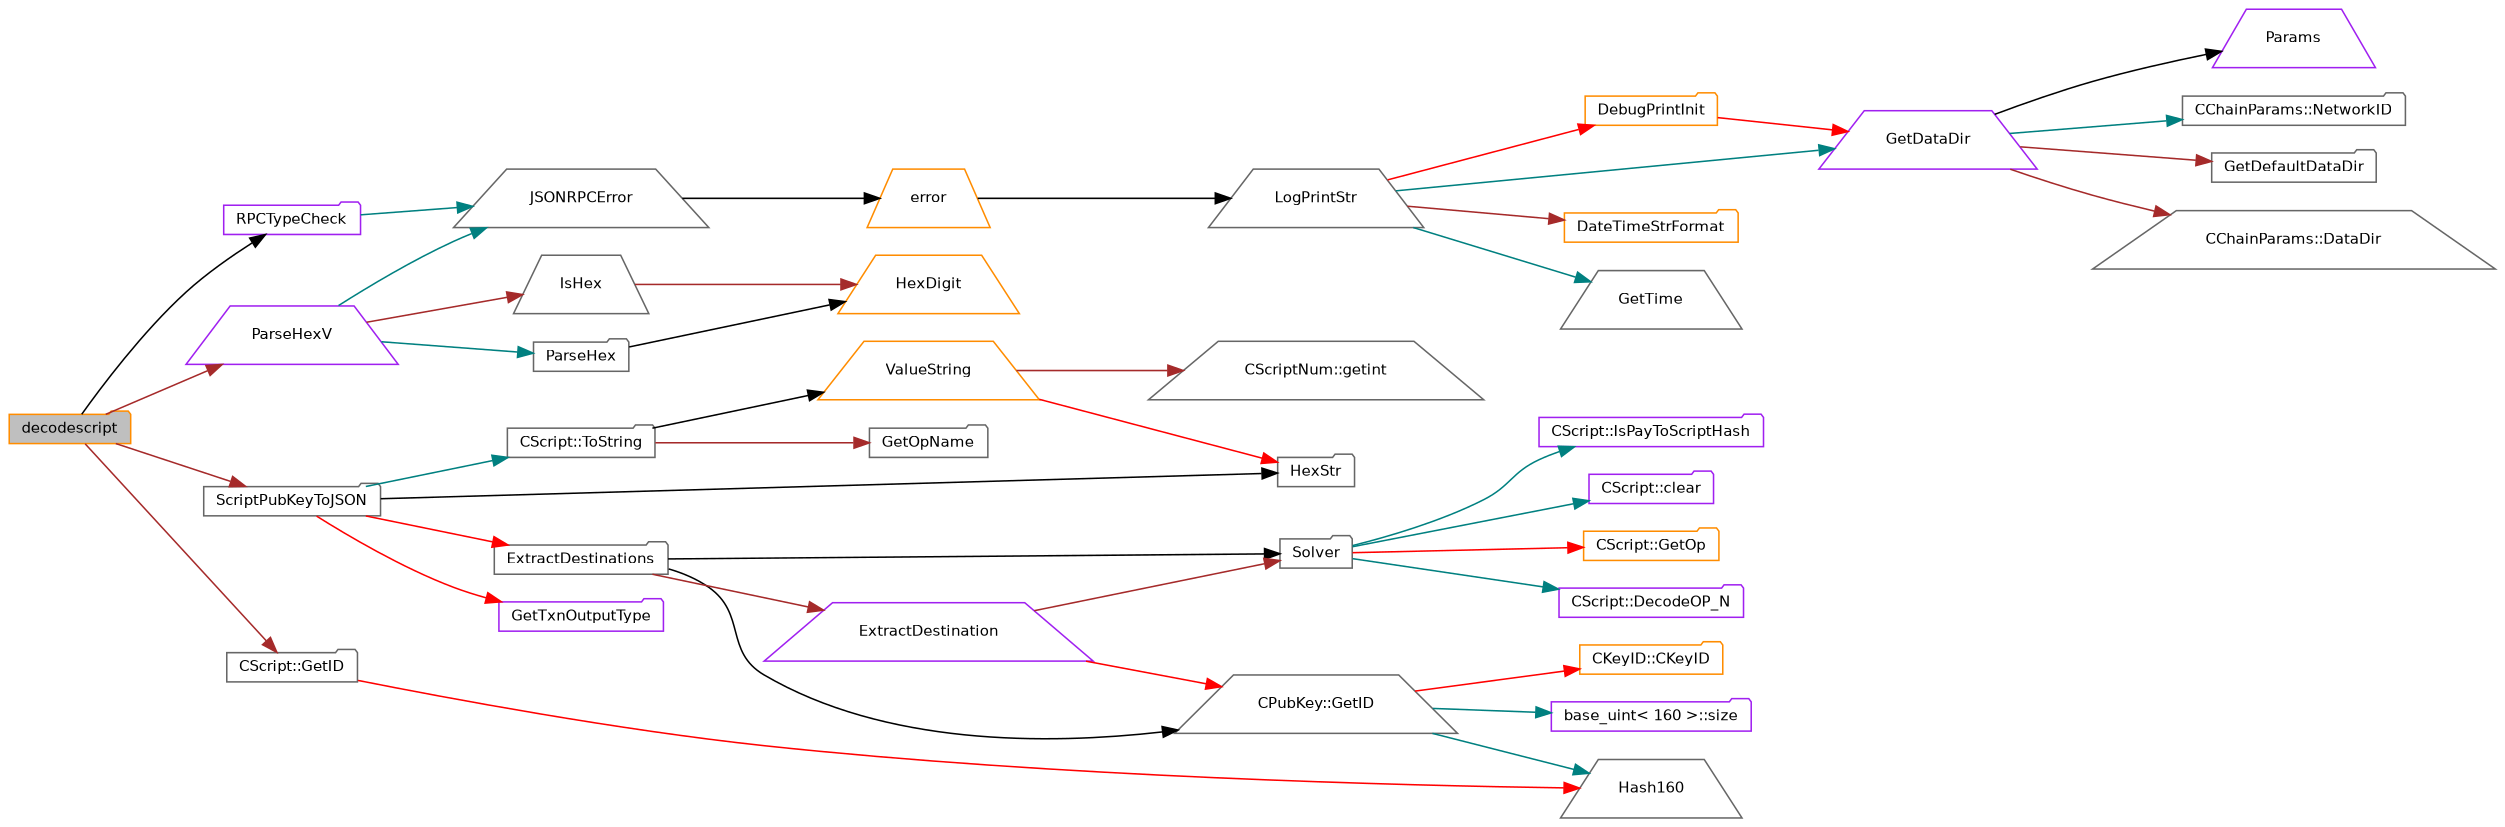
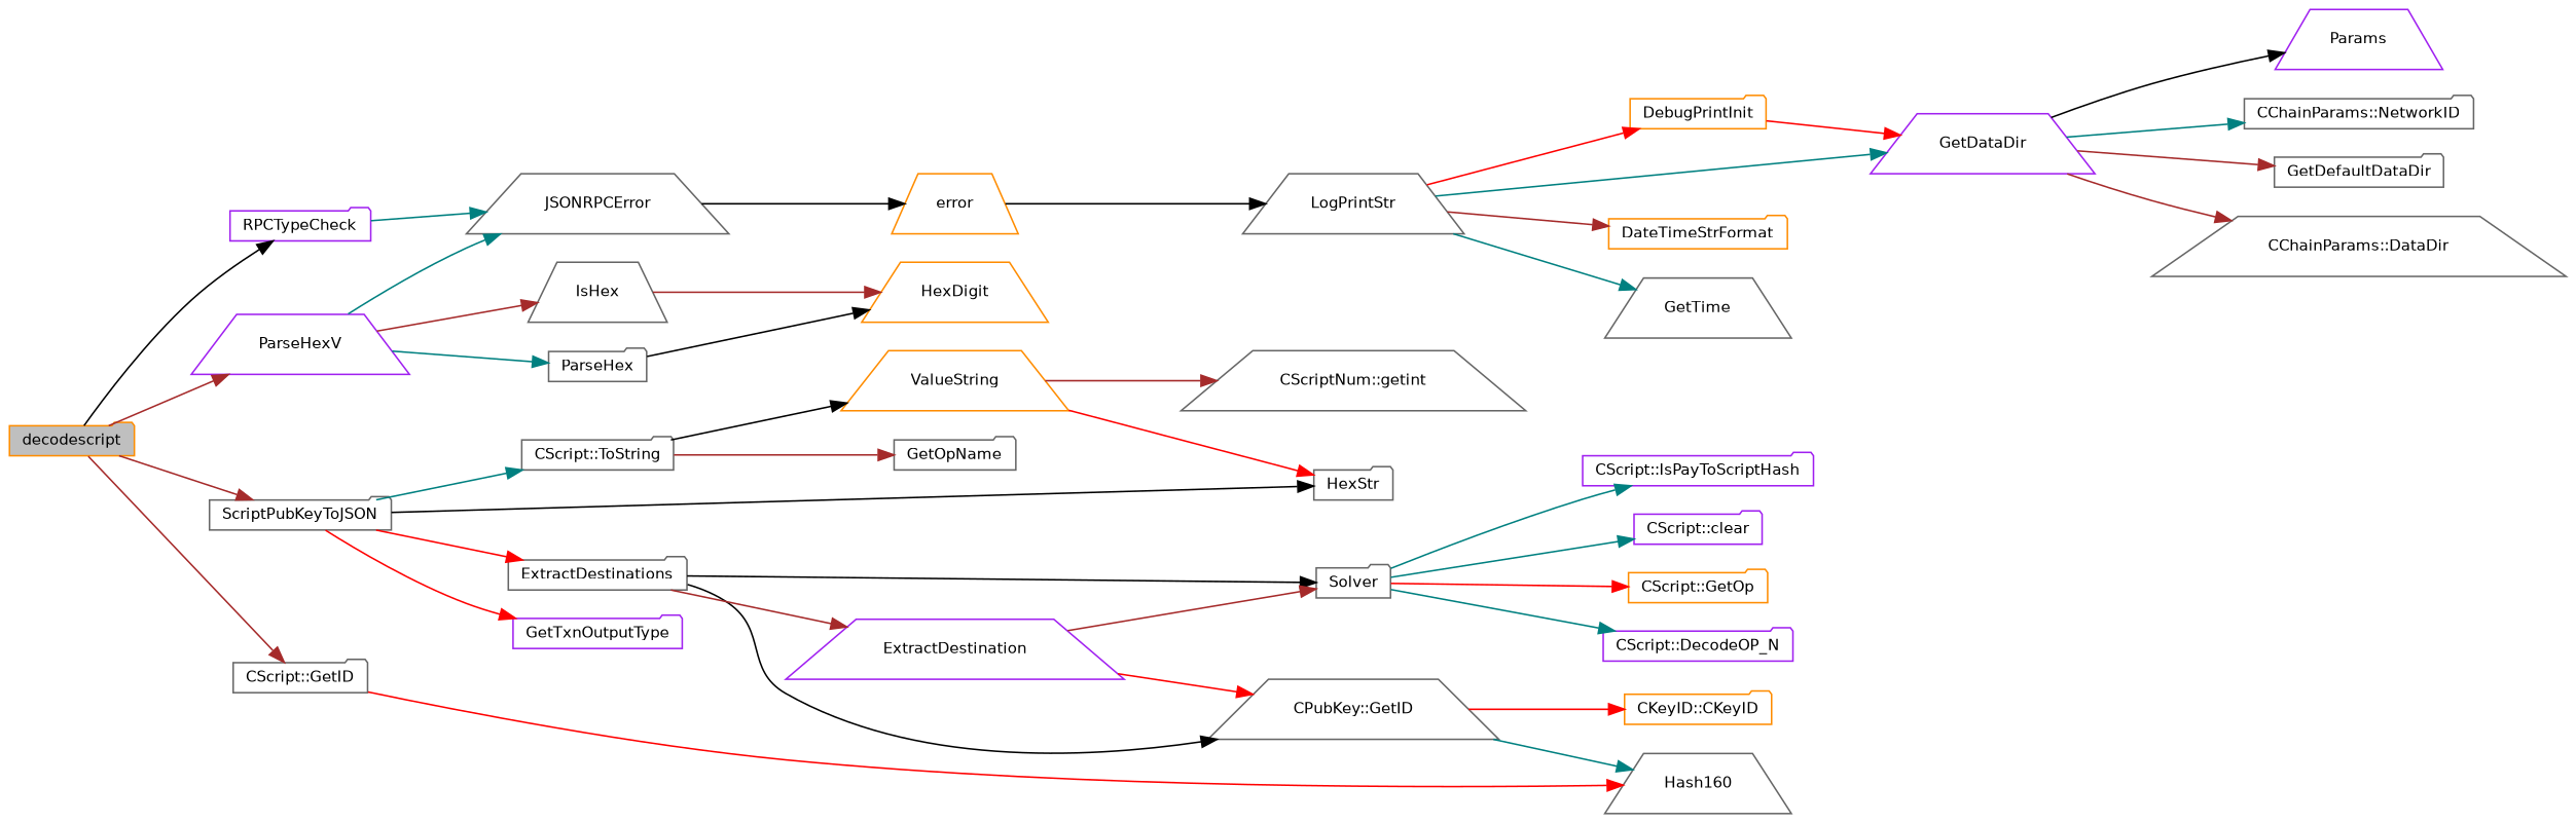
  digraph {
    rankdir=LR
    node [color=gray40 fillcolor=white fontname=Helvetica fontsize=10 shape=folder style=filled]
    edge [color=brown fontname=Helvetica fontsize=10 labelfontname=Helvetica labelfontsize=10 style=solid]
    n1 [color=darkorange fillcolor=grey75 fontcolor=black height=0.2 label=decodescript width=0.4]
    n2 [color=purple height=0.2 label=RPCTypeCheck width=0.4]
    n3 [color=purple height=0.2 label=ParseHexV shape=trapezium width=0.4]
    n4 [height=0.2 label=ScriptPubKeyToJSON width=0.4]
    n5 [height=0.2 label="CScript::GetID" width=0.4]
    n6 [height=0.2 label=JSONRPCError shape=trapezium width=0.4]
    n7 [height=0.2 label=IsHex shape=trapezium width=0.4]
    n8 [height=0.2 label=ParseHex width=0.4]
    n9 [height=0.2 label="CScript::ToString" width=0.4]
    n10 [height=0.2 label=HexStr width=0.4]
    n11 [height=0.2 label=ExtractDestinations width=0.4]
    n12 [color=purple height=0.2 label=GetTxnOutputType width=0.4]
    n13 [height=0.2 label=Hash160 shape=trapezium width=0.4]
    n14 [color=darkorange height=0.2 label=error shape=trapezium width=0.4]
    n15 [height=0.2 label=LogPrintStr shape=trapezium width=0.4]
    n16 [color=darkorange height=0.2 label=DebugPrintInit width=0.4]
    n17 [color=purple height=0.2 label=GetDataDir shape=trapezium width=0.4]
    n18 [color=darkorange height=0.2 label=DateTimeStrFormat width=0.4]
    n19 [height=0.2 label=GetTime shape=trapezium width=0.4]
    n20 [color=purple height=0.2 label=Params shape=trapezium width=0.4]
    n21 [height=0.2 label="CChainParams::NetworkID" width=0.4]
    n22 [height=0.2 label=GetDefaultDataDir width=0.4]
    n23 [height=0.2 label="CChainParams::DataDir" shape=trapezium width=0.4]
    n24 [color=darkorange height=0.2 label=HexDigit shape=trapezium width=0.4]
    n25 [color=darkorange height=0.2 label=ValueString shape=trapezium width=0.4]
    n26 [height=0.2 label=GetOpName width=0.4]
    n27 [height=0.2 label=Solver width=0.4]
    n28 [height=0.2 label="CPubKey::GetID" shape=trapezium width=0.4]
    n29 [color=purple height=0.2 label=ExtractDestination shape=trapezium width=0.4]
    n30 [height=0.2 label="CScriptNum::getint" shape=trapezium width=0.4]
    n31 [color=purple height=0.2 label="CScript::IsPayToScriptHash" width=0.4]
    n32 [color=purple height=0.2 label="CScript::clear" width=0.4]
    n33 [color=darkorange height=0.2 label="CScript::GetOp" width=0.4]
    n34 [color=purple height=0.2 label="CScript::DecodeOP_N" width=0.4]
    n35 [color=darkorange height=0.2 label="CKeyID::CKeyID" width=0.4]
-   n36 [color=purple height=0.2 label="base_uint\< 160 \>::size" width=0.4]
    n1 -> n2 [color=black]
    n1 -> n3
    n1 -> n4
    n1 -> n5
    n2 -> n6 [color=teal]
    n3 -> n6 [color=teal]
    n3 -> n7
    n3 -> n8 [color=teal]
    n4 -> n9 [color=teal]
    n4 -> n10 [color=black]
    n4 -> n11 [color=red]
    n4 -> n12 [color=red]
    n5 -> n13 [color=red]
    n6 -> n14 [color=black]
    n7 -> n24
    n8 -> n24 [color=black]
    n9 -> n25 [color=black]
    n9 -> n26
    n11 -> n27 [color=black]
    n11 -> n28 [color=black]
    n11 -> n29
    n14 -> n15 [color=black]
    n15 -> n16 [color=red]
    n15 -> n17 [color=teal]
    n15 -> n18
    n15 -> n19 [color=teal]
    n16 -> n17 [color=red]
    n17 -> n20 [color=black]
    n17 -> n21 [color=teal]
    n17 -> n22
    n17 -> n23
    n25 -> n10 [color=red]
    n25 -> n30
    n27 -> n31 [color=teal]
    n27 -> n32 [color=teal]
    n27 -> n33 [color=red]
    n27 -> n34 [color=teal]
    n28 -> n13 [color=teal]
    n28 -> n35 [color=red]
-   n28 -> n36 [color=teal]
    n29 -> n27
    n29 -> n28 [color=red]
  }
